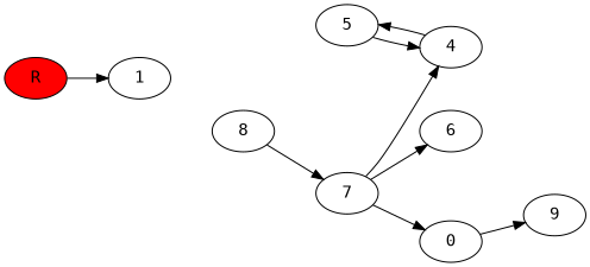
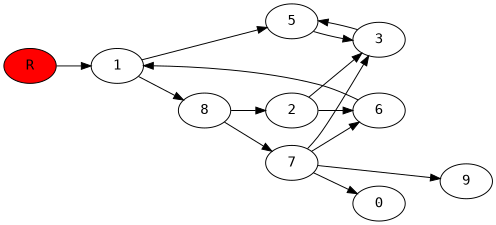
  digraph {
    fontname="DejaVu Sans Mono"
    rankdir=LR
    node [fontname="DejaVu Sans Mono"]
    edge [fontname="DejaVu Sans Mono"]
    1
    5
    8
-   3 [label=4]
+   3
+   2
    7
    6
    n8 [label=0]
    9
    R [fillcolor="#ff0000" style=filled]
+   1 -> 5
+   1 -> 8
    5 -> 3
+   8 -> 2
    8 -> 7
    3 -> 5
+   2 -> 3
+   2 -> 6
    7 -> 3
    7 -> 6
    7 -> n8
-   n8 -> 9
+   7 -> 9
+   6 -> 1
    R -> 1
  }
